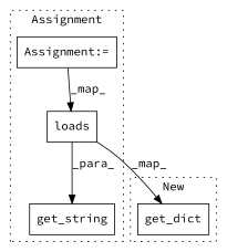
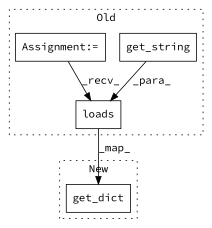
  digraph {
    fontname="Source Code Pro"
    node [a=32 fontname="Source Code Pro" shape=box]
    edge [fontname="Source Code Pro"]
    n1 [l="11,1" label=get_string s="210,251"]
    n2 [l="6,1" label=loads s="197,252"]
    n3 [a=7 l=4 label="Assignment:=" s=146]
    n4 [l="9,1" label=get_dict s="169,208"]
    subgraph cluster_1 {
-     label=Assignment
+     label=Old
      style=dotted
      n1
      n2
      n3
    }
    subgraph cluster_2 {
      label=New
      style=dotted
      n4
    }
-   n2 -> n1 [label=_para_]
+   n1 -> n2 [label=_para_]
    n2 -> n4 [label=_map_]
-   n3 -> n2 [label=_map_]
+   n3 -> n2 [label=_recv_]
  }
